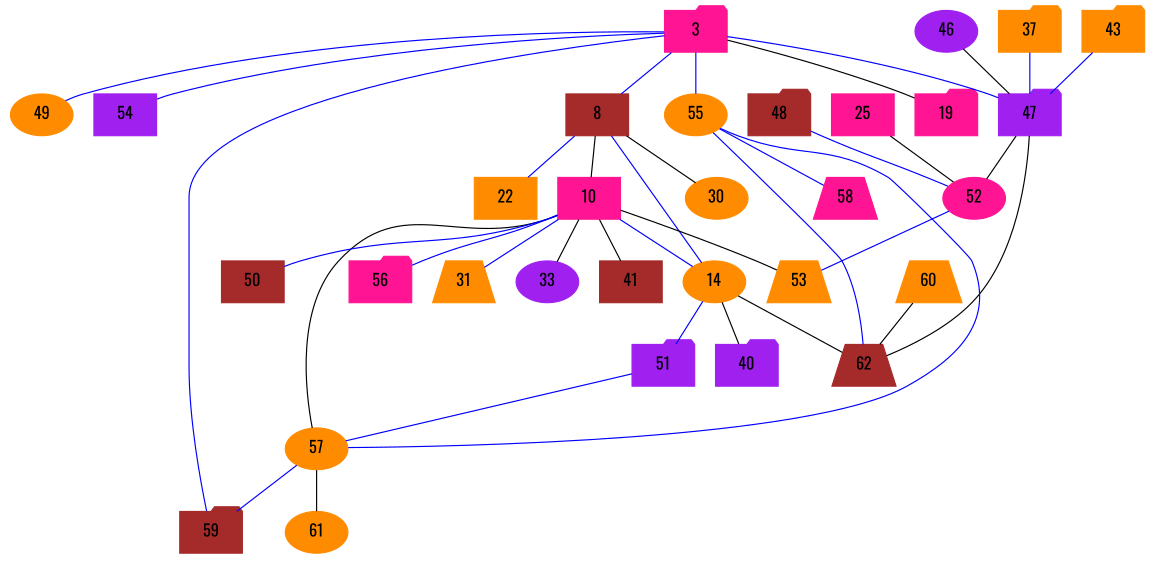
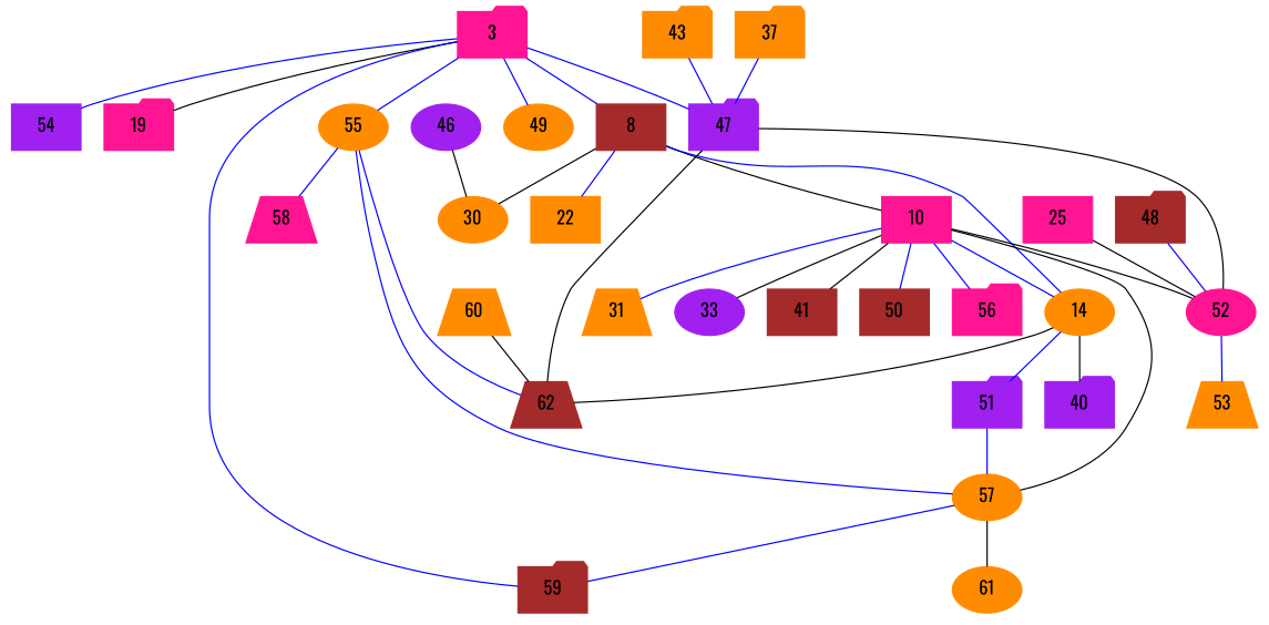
  graph {
    fontname=Oswald
    node [color=darkorange fontname=Oswald shape=folder style=filled]
    edge [color=blue fontname=Oswald]
    3 [color=deeppink]
    8 [color=brown shape=box]
    19 [color=deeppink]
    47 [color=purple super="+4+45"]
    49 [shape=ellipse super="+44"]
    54 [color=purple shape=box]
    55 [shape=ellipse super="+21+22"]
    59 [color=brown super="+35+39"]
    10 [color=deeppink shape=box super="+9"]
    14 [shape=ellipse]
    30 [shape=ellipse]
    n12 [label=22 shape=box]
    52 [color=deeppink shape=ellipse super="+32+6"]
    62 [color=brown shape=trapezium super="+38"]
    57 [shape=ellipse super="+12"]
    58 [color=deeppink shape=trapezium super="+18"]
    31 [shape=trapezium]
    33 [color=purple shape=ellipse]
    41 [color=brown shape=box]
    50 [color=brown shape=box super="+34"]
    56 [color=deeppink]
    40 [color=purple super="+17"]
    51 [color=purple super="+36+27"]
    53 [shape=trapezium]
    61 [shape=ellipse]
    25 [color=deeppink shape=box]
    37
    43
    46 [color=purple shape=ellipse]
    48 [color=brown super="+23"]
    60 [shape=trapezium]
    3 -- 8
    3 -- 19 [color=black]
    3 -- 47 [weight=3]
    3 -- 49
    3 -- 54
    3 -- 55 [weight=2]
    3 -- 59
    8 -- 10 [color=black weight=2]
    8 -- 14
    8 -- 30 [color=black]
    8 -- n12
    47 -- 52 [color=black weight=2]
    47 -- 62 [color=black]
    55 -- 62
    55 -- 57
    55 -- 58
    10 -- 14
-   10 -- 53 [color=black weight=3]
+   10 -- 52 [color=black weight=3]
    10 -- 57 [color=black weight=2]
    10 -- 31
    10 -- 33 [color=black]
    10 -- 41 [color=black]
    10 -- 50
    10 -- 56
    14 -- 62 [color=black weight=2]
    14 -- 40 [color=black]
    14 -- 51 [weight=2]
    52 -- 53
    57 -- 59
    57 -- 61 [color=black]
    51 -- 57
    25 -- 52 [color=black]
    37 -- 47
    43 -- 47
-   46 -- 47 [color=black]
+   46 -- 30 [color=black]
    48 -- 52
    60 -- 62 [color=black]
  }
